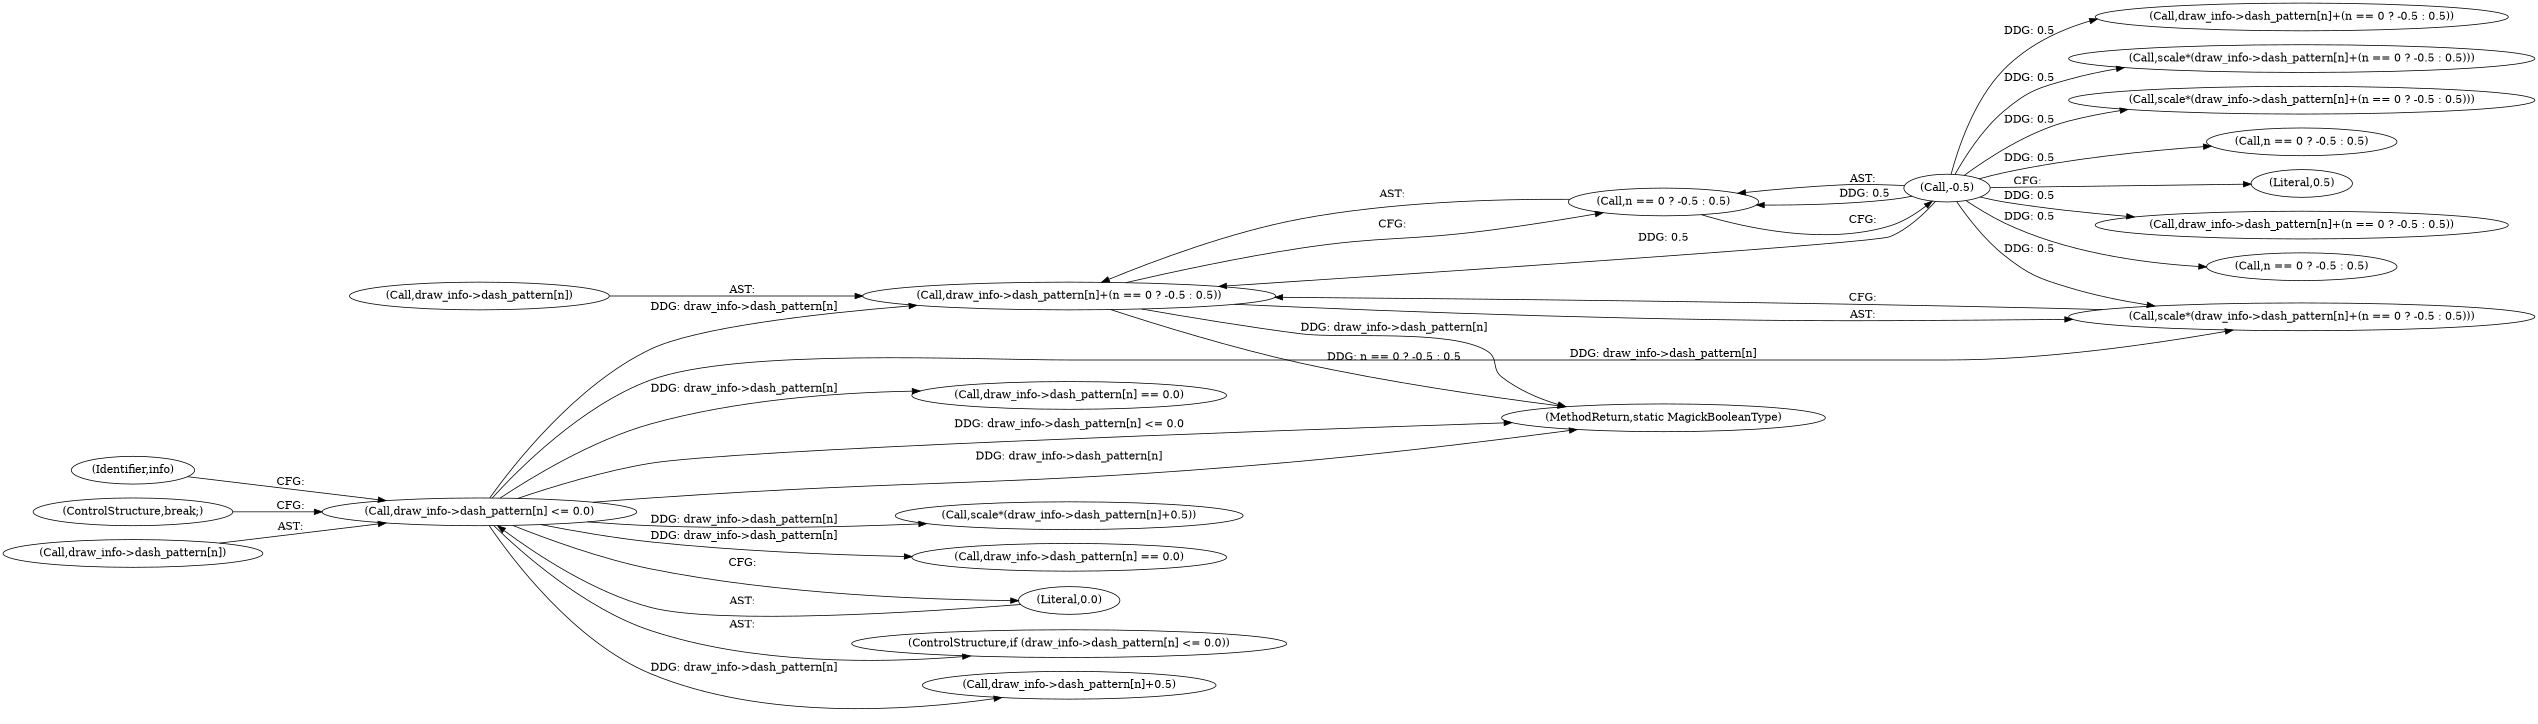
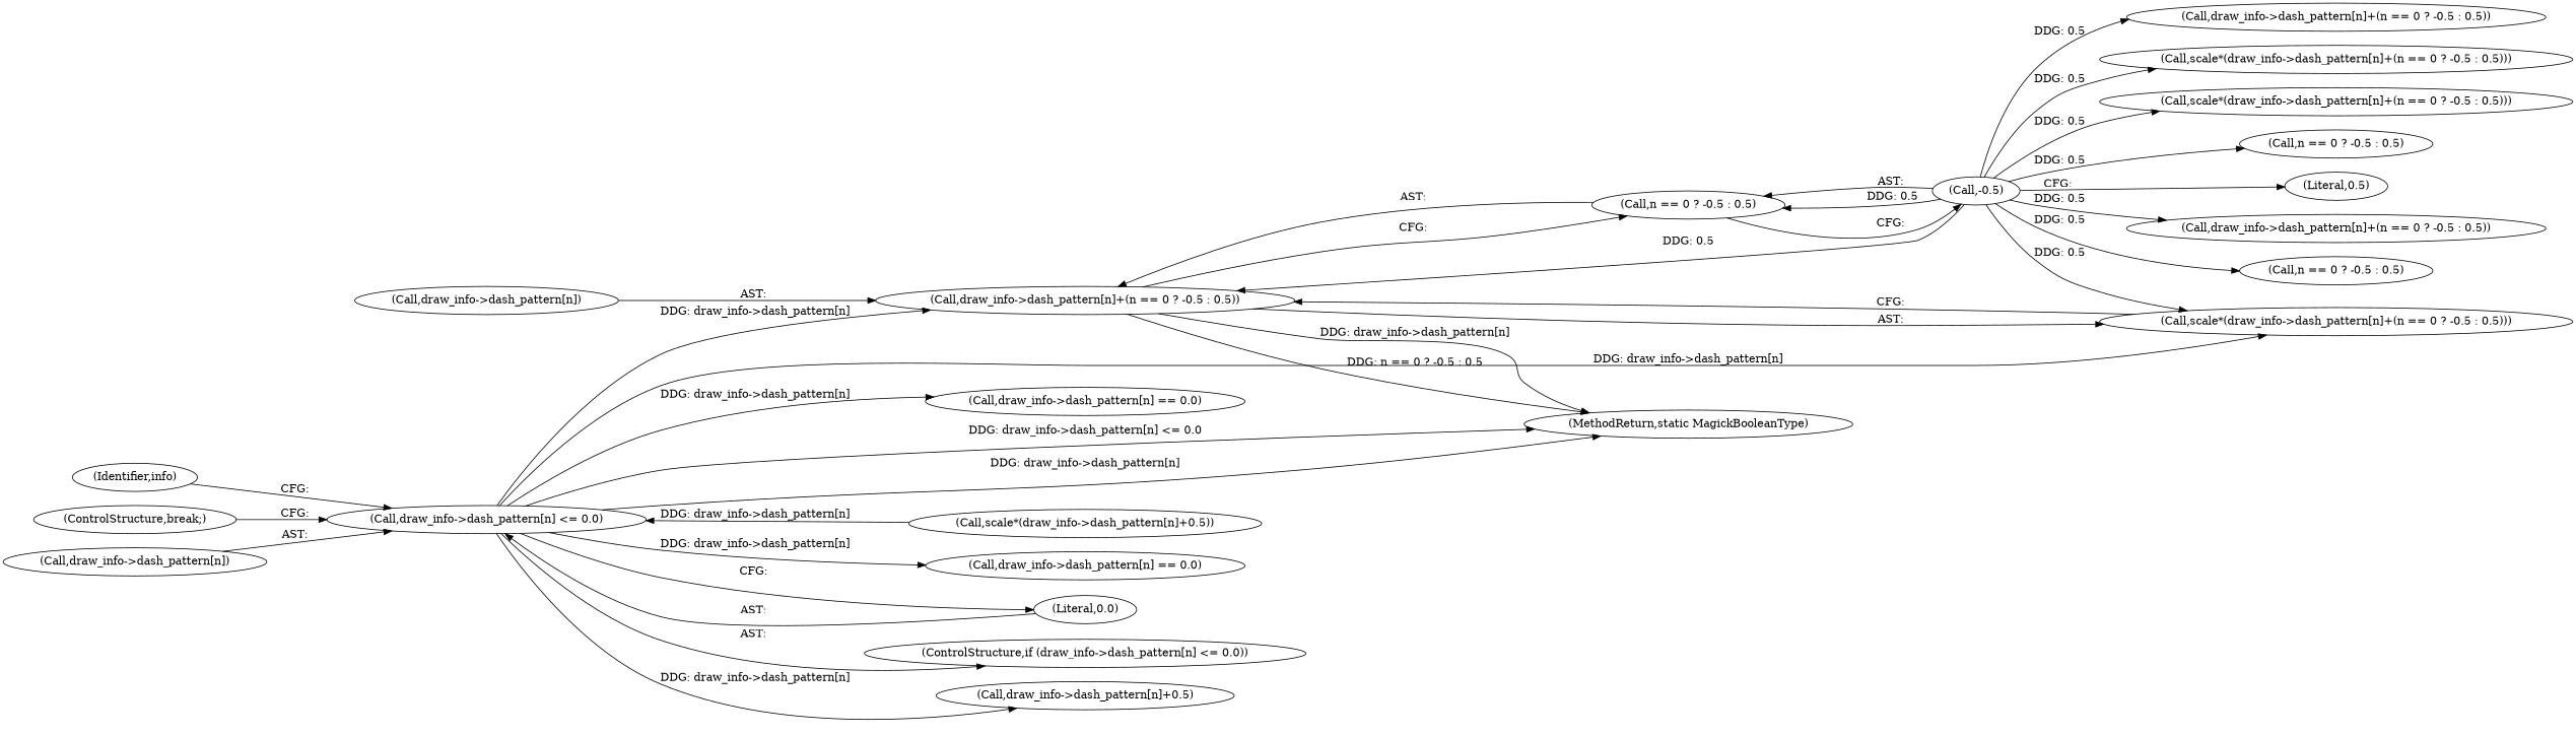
  digraph {
    rankdir=LR
    n1 [label="(Call,draw_info->dash_pattern[n]+(n == 0 ? -0.5 : 0.5))"]
    n2 [label="(Call,scale*(draw_info->dash_pattern[n]+(n == 0 ? -0.5 : 0.5)))"]
    n3 [label="(MethodReturn,static MagickBooleanType)"]
    n4 [label="(Call,n == 0 ? -0.5 : 0.5)"]
    n5 [label="(Call,-0.5)"]
    n6 [label="(Call,draw_info->dash_pattern[n] <= 0.0)"]
    n7 [label="(Call,draw_info->dash_pattern[n] == 0.0)"]
    n8 [label="(Literal,0.0)"]
    n9 [label="(ControlStructure,if (draw_info->dash_pattern[n] <= 0.0))"]
    n10 [label="(Call,draw_info->dash_pattern[n]+0.5)"]
    n11 [label="(Call,scale*(draw_info->dash_pattern[n]+0.5))"]
    n12 [label="(Call,draw_info->dash_pattern[n] == 0.0)"]
    n13 [label="(Call,n == 0 ? -0.5 : 0.5)"]
    n14 [label="(Call,draw_info->dash_pattern[n]+(n == 0 ? -0.5 : 0.5))"]
    n15 [label="(Call,scale*(draw_info->dash_pattern[n]+(n == 0 ? -0.5 : 0.5)))"]
    n16 [label="(Call,scale*(draw_info->dash_pattern[n]+(n == 0 ? -0.5 : 0.5)))"]
    n17 [label="(Call,n == 0 ? -0.5 : 0.5)"]
    n18 [label="(Literal,0.5)"]
    n19 [label="(Call,draw_info->dash_pattern[n]+(n == 0 ? -0.5 : 0.5))"]
    n20 [label="(Call,draw_info->dash_pattern[n])"]
    n21 [label="(Identifier,info)"]
    n22 [label="(ControlStructure,break;)"]
    n23 [label="(Call,draw_info->dash_pattern[n])"]
    n1 -> n2 [label="AST: "]
    n1 -> n3 [label="DDG: n == 0 ? -0.5 : 0.5"]
    n1 -> n3 [label="DDG: draw_info->dash_pattern[n]"]
    n1 -> n4 [label="CFG: "]
    n2 -> n1 [label="CFG: "]
    n4 -> n1 [label="AST: "]
    n4 -> n5 [label="CFG: "]
    n5 -> n1 [label="DDG: 0.5"]
    n5 -> n2 [label="DDG: 0.5"]
    n5 -> n4 [label="AST: "]
    n5 -> n4 [label="DDG: 0.5"]
    n5 -> n13 [label="DDG: 0.5"]
    n5 -> n14 [label="DDG: 0.5"]
    n5 -> n15 [label="DDG: 0.5"]
    n5 -> n16 [label="DDG: 0.5"]
    n5 -> n17 [label="DDG: 0.5"]
    n5 -> n18 [label="CFG: "]
    n5 -> n19 [label="DDG: 0.5"]
    n6 -> n1 [label="DDG: draw_info->dash_pattern[n]"]
    n6 -> n2 [label="DDG: draw_info->dash_pattern[n]"]
    n6 -> n3 [label="DDG: draw_info->dash_pattern[n] <= 0.0"]
    n6 -> n3 [label="DDG: draw_info->dash_pattern[n]"]
    n6 -> n7 [label="DDG: draw_info->dash_pattern[n]"]
    n6 -> n8 [label="CFG: "]
    n6 -> n9 [label="AST: "]
    n6 -> n10 [label="DDG: draw_info->dash_pattern[n]"]
-   n6 -> n11 [label="DDG: draw_info->dash_pattern[n]"]
+   n11 -> n6 [label="DDG: draw_info->dash_pattern[n]"]
    n6 -> n12 [label="DDG: draw_info->dash_pattern[n]"]
    n8 -> n6 [label="AST: "]
    n20 -> n1 [label="AST: "]
    n21 -> n6 [label="CFG: "]
    n22 -> n6 [label="CFG: "]
    n23 -> n6 [label="AST: "]
  }
